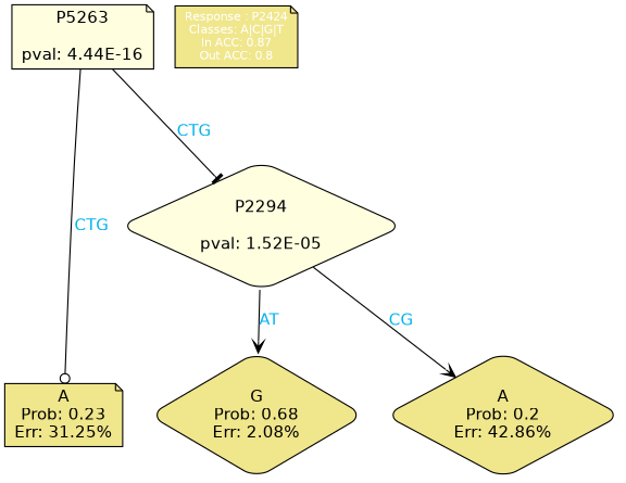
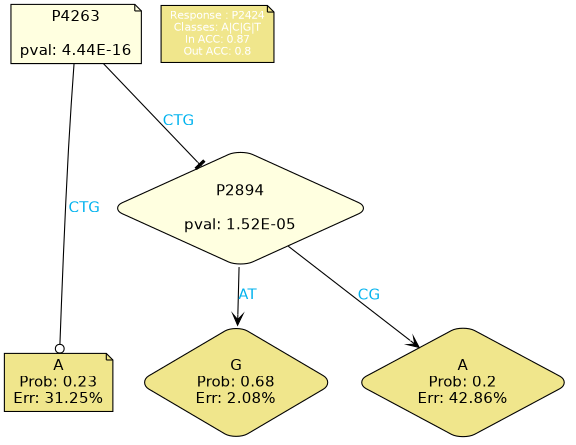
  digraph {
    ranksep=equally
    splines=polylines
    node [color=black fillcolor=khaki fontname=helvetica shape=diamond style="filled, rounded"]
    edge [arrowhead=vee fontcolor=deepskyblue2 fontname=helvetica]
    n1 [label="G\nProb: 0.68\nErr: 2.08%"]
    n2 [label="A\nProb: 0.2\nErr: 42.86%"]
    n3 [label="A\nProb: 0.23\nErr: 31.25%" shape=note]
    n4 [align=left fontcolor=white fontsize=10 label="Response : P2424\nClasses: A|C|G|T\nIn ACC: 0.87\nOut ACC: 0.8\n" shape=note style=filled]
-   n5 [fillcolor=lightyellow label="P5263\n\npval: 4.44E-16" shape=note]
-   n6 [fillcolor=lightyellow label="P2294\n\npval: 1.52E-05"]
+   n5 [fillcolor=lightyellow label="P4263\n\npval: 4.44E-16" shape=note]
+   n6 [fillcolor=lightyellow label="P2894\n\npval: 1.52E-05"]
    subgraph sub_1 {
      rank=same
      n1
      n2
      n3
    }
    subgraph sub_2 {
      rank=same
      n4
      n5
    }
    n5 -> n3 [arrowhead=odot label=CTG]
    n5 -> n6 [arrowhead=tee label=CTG]
    n6 -> n1 [label=AT]
    n6 -> n2 [label=CG]
  }
